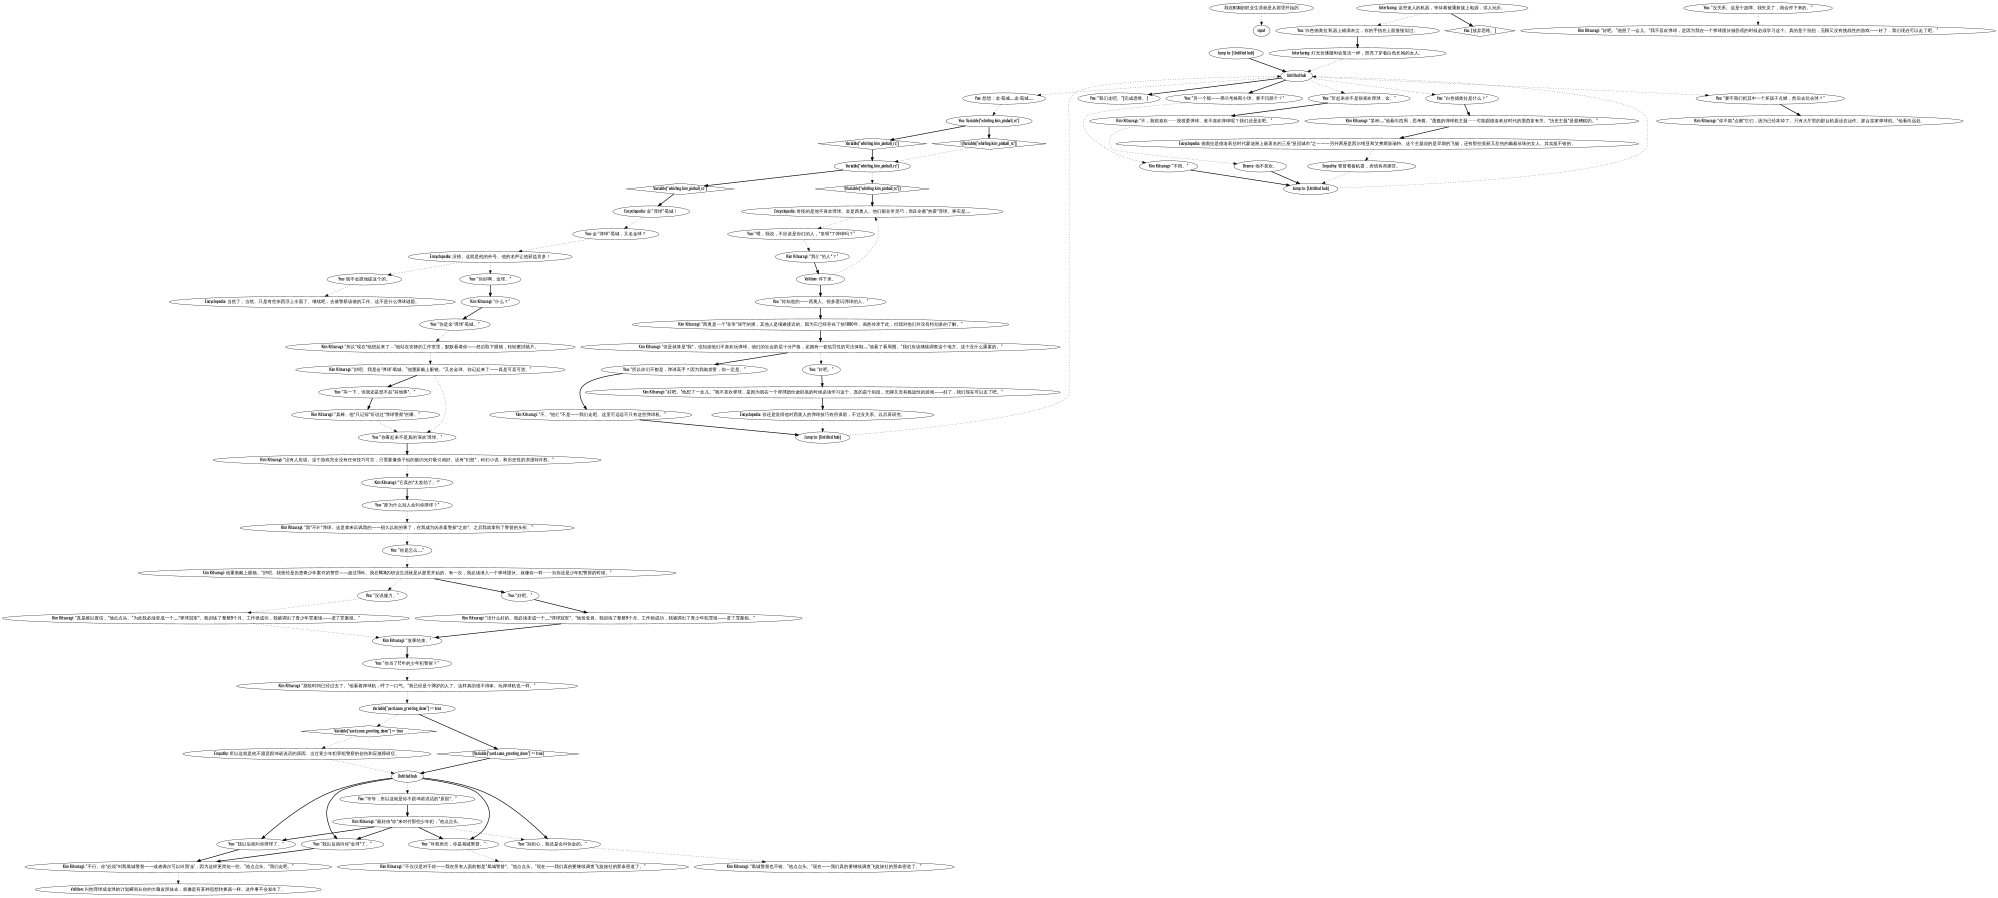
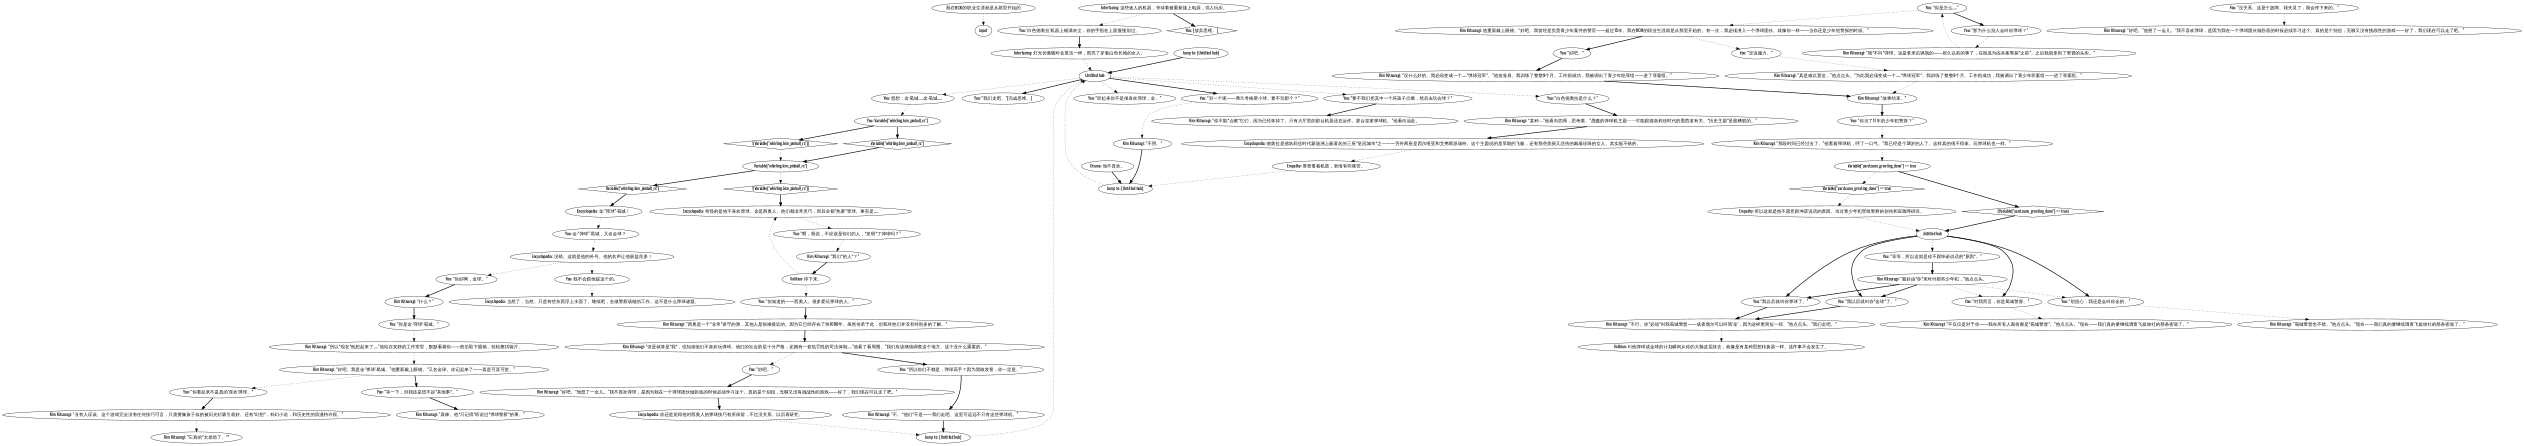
  digraph {
    fontname=Oswald
    node [fontname=Oswald]
    edge [fontname=Oswald style=dotted]
    n1 [label="我在RCM的职业生涯就是从那里开始的"]
    n2 [label=input]
    n3 [label="Interfacing: 这些迷人的机器，等待着被重新接上电源，供人玩乐。"]
    n4 [label="You: ‘白色德奥拉’机器上铺满灰尘，你的手指在上面慢慢划过。"]
    n5 [label="You: [放弃思维。]" shape=diamond]
    n6 [label="You: 金·“弹球”·曷城，又名金球？"]
    n7 [label="Encyclopedia: 没错。这就是他的外号。他的名声让他获益良多！"]
    n8 [label="You: 我不会跟他提这个的。"]
    n9 [label="You: “你好啊，金球。”"]
    n10 [label="You: “你是怎么……”"]
    n11 [label="Kim Kitsuragi: 他重新戴上眼镜。“好吧。我曾经是负责青少年案件的警官——超过15年。我在RCM的职业生涯就是从那里开始的。有一次，我必须潜入一个弹球团伙。就像你一样——当你还是少年犯警探的时候。”"]
    n12 [label="You: “没说服力。”"]
    n13 [label="You: “好吧。”"]
    n14 [label="Encyclopedia: 当然了，当然。只是有些东西浮上水面了。继续吧，去做警察该做的工作。这不是什么弹球谜题。"]
    n15 [label="You: “你是金·‘弹球’·曷城。”"]
    n16 [label="Kim Kitsuragi: “所以*现在*他想起来了……”他站在安静的工作室里，默默看着你——然后取下眼镜，轻轻擦拭镜片。"]
    n17 [label="Kim Kitsuragi: “什么？”"]
    n18 [label="Kim Kitsuragi: “它真的*太差劲了。*”"]
    n19 [label="You: “那为什么别人会叫你弹球？”"]
    n20 [label="Kim Kitsuragi: “我*不叫*弹球。这是拿来讥讽我的——很久以前的事了，在我成为凶杀案警探*之前*。之后我就拿到了警督的头衔。”"]
    n21 [label="Kim Kitsuragi: “不仅仅是对于你——我在所有人面前都是*曷城警督*。”他点点头。“现在——我们真的要继续调查飞旋旅社的那条密道了。”"]
    n22 [label="Kim Kitsuragi: “不行。你*必须*叫我曷城警督——或者偶尔可以叫我‘金’，因为这样更简短一些。”他点点头。“我们走吧。”"]
    n23 [label="Volition: 叫他弹球或金球的计划瞬间从你的大脑皮层抹去，就像是有某种思想转换器一样。这件事不会发生了。"]
    n24 [label="You: “我们走吧。”[完成思维。]"]
    n25 [label="You: “我以后就叫你弹球了。”"]
    n26 [label="Kim Kitsuragi: “最好由*你*来对付那些少年犯，”他点点头。"]
    n27 [label="You: “对我而言，你是曷城警督。”"]
    n28 [label="You: “别担心，我还是会叫你金的。”"]
    n29 [label="You: “我以后就叫你*金球*了。”"]
    n30 [label="Kim Kitsuragi: “曷城警督也不错。”他点点头。“现在——我们真的要继续调查飞旋旅社的那条密道了。”"]
    n31 [label="Untitled hub"]
    n32 [label="You: “等等，所以这就是你不跟坤诺说话的*原因*。”"]
    n33 [label="Kim Kitsuragi: “好吧。”他想了一会儿。“我不喜欢弹球，是因为我在一个弹球团伙做卧底的时候必须学习这个。真的是个别扭，无聊又没有挑战性的游戏——好了，我们现在可以走了吧。”"]
    n34 [label="Encyclopedia: 你还是觉得他对西奥人的弹球技巧有所保留，不过没关系。以后再研究。"]
    n35 [label="Jump to: [Untitled hub]"]
    n36 [label="Untitled hub"]
    n37 [label="Jump to: [Untitled hub]"]
    n38 [label="You: 想想：金·曷城……金·曷城……"]
    n39 [label="You: “另一个呢——弗兰考格斯小球。要不玩那个？”"]
    n40 [label="You: “听起来你不是很喜欢弹球，金。”"]
    n41 [label="You: “白色德奥拉是什么？”"]
    n42 [label="You: “要不我们把其中一个坏孩子点燃，然后去玩会球？”"]
    n43 [label="Interfacing: 灯光仿佛随时会复活一样，照亮了穿着白色长袍的女人。"]
    n44 [label="Kim Kitsuragi: “好吧。我是金·‘弹球’·曷城。”他重新戴上眼镜。“又名金球。你记起来了——真是可喜可贺。”"]
    n45 [label="You: “你看起来不是真的‘喜欢’弹球。”"]
    n46 [label="You: “等一下，但我还是想不起*其他事*。”"]
    n47 [label="Kim Kitsuragi: “真棒。他*只记得*听说过*弹球警察*的事。”"]
    n48 [label="Kim Kitsuragi: “没有人应该。这个游戏完全没有任何技巧可言，只需要像孩子似的被闪光灯吸引就好。还有*幻想*，科幻小说，和历史性的浪漫特许权。”"]
    n49 [label="Encyclopedia: 金·“弹球”·曷城！"]
    n50 [label="Empathy: 警督看着机器，表情有些痛苦。"]
    n51 [label="Jump to: [Untitled hub]"]
    n52 [label="Variable[\"whirling.kim_pinball_rc\"]"]
    n53 [label="Variable[\"whirling.kim_pinball_rc\"]" shape=diamond]
    n54 [label="!(Variable[\"whirling.kim_pinball_rc\"])" shape=diamond]
    n55 [label="Encyclopedia: 奇怪的是他不喜欢弹球。金是西奥人。他们都非常灵巧，而且全都*热爱*弹球。事实是……"]
    n56 [label="You: “喂，我说，不应该是你们的人，*发明*了弹球吗？”"]
    n57 [label="You: “没关系。这是个故障。我失灵了，我会停下来的。”"]
    n58 [label="Kim Kitsuragi: “好吧。”他想了一会儿。“我不喜欢弹球，是因为我在一个弹球团伙做卧底的时候必须学习这个。真的是个别扭，无聊又没有挑战性的游戏——好了，我们现在可以走了吧。”"]
    n59 [label="Kim Kitsuragi: “但是就算是*我*，也知道他们不喜欢玩弹球。他们的社会阶层十分严格，还拥有一套惩罚性的司法体制……”他看了看周围。“我们应该继续调查这个地方。这个没什么重要的。”"]
    n60 [label="You: “所以你们不都是，弹球高手？因为我敢发誓，你一定是。”"]
    n61 [label="You: “好吧。”"]
    n62 [label="Kim Kitsuragi: “不。*他们*不是——我们走吧。这里可远远不只有这些弹球机。”"]
    n63 [label="Encyclopedia: 德奥拉是德洛莉丝时代蒙迪洲上最著名的三座*皇冠城市*之一——另外两座是西尔维亚和艾弗斯派瑞特。这个主题说的是早期的飞艇，还有那些美丽又悲伤的戴着珍珠的女人。其实挺不错的。"]
    n64 [label="Kim Kitsuragi: “不用。”"]
    n65 [label="Kim Kitsuragi: “你不能*点燃*它们，因为已经坏掉了。只有大厅里的那台机器还在运作。那台皇家弹球机。”他看向远处。"]
    n66 [label="You: Variable[\"whirling.kim_pinball_rc\"]"]
    n67 [label="Variable[\"whirling.kim_pinball_rc\"]" shape=diamond]
    n68 [label="!(Variable[\"whirling.kim_pinball_rc\"])" shape=diamond]
    n69 [label="Kim Kitsuragi: “故事结束。”"]
    n70 [label="You: “你当了15年的少年犯警探？”"]
    n71 [label="Kim Kitsuragi: “那段时间已经过去了。”他看着弹球机，呼了一口气。“我已经是个38岁的人了。这样真的很不得体。玩弹球机也一样。”"]
    n72 [label="Kim Kitsuragi: “我们*的人*？”"]
    n73 [label="Volition: 停下来。"]
    n74 [label="You: “你知道的——西奥人。很多爱玩弹球的人。”"]
    n75 [label="Kim Kitsuragi: “西奥是一个*非常*保守的洲，其他人是很难接近的。因为它已经存在了快1000年。虽然传承于此，但我对他们并没有特别多的了解。”"]
    n76 [label="Kim Kitsuragi: “真是难以置信，”他点点头。“为此我必须变成一个……*弹球冠军*。我训练了整整9个月。工作很成功，我被调出了青少年罪案组——进了罪案组。”"]
    n77 [label="Empathy: 所以这就是他不愿意跟坤诺说话的原因。当过青少年犯罪组警察的创伤和应激障碍症。"]
-   n78 [label="Kim Kitsuragi: “不，我很喜欢——我很爱弹球。谁不喜欢弹球呢？我们还是走吧。”"]
    n79 [label="Kim Kitsuragi: “某种……”他看向四周，思考着。“愚蠢的弹球机主题——可能跟德洛莉丝时代的墨西拿有关。*历史主题*是最糟糕的。”"]
    n80 [label="Drama: 他不喜欢。"]
    n81 [label="Variable[\"yard.cuno_greeting_done\"] == true"]
    n82 [label="Kim Kitsuragi: “没什么好的。我必须变成一个……*弹球冠军*。”他耸耸肩。我训练了整整9个月。工作很成功，我被调出了青少年犯罪组——进了罪案组。”"]
    n83 [label="Variable[\"yard.cuno_greeting_done\"] == true" shape=diamond]
    n84 [label="!(Variable[\"yard.cuno_greeting_done\"] == true)" shape=diamond]
    n1 -> n2
    n3 -> n4
    n3 -> n5 [style=bold]
    n4 -> n43 [style=bold]
    n6 -> n7
    n7 -> n8
    n7 -> n9
    n8 -> n14
    n9 -> n17 [style=bold]
    n10 -> n11
    n11 -> n12
    n11 -> n13 [style=bold]
    n12 -> n76
    n13 -> n82 [style=bold]
    n15 -> n16
    n16 -> n44
    n17 -> n15 [style=bold]
-   n18 -> n19 [style=bold]
+   n10 -> n19 [style=bold]
    n19 -> n20
    n20 -> n10
    n22 -> n23
    n25 -> n22 [style=bold]
    n26 -> n25 [style=bold]
-   n26 -> n27 [style=bold]
+   n26 -> n27
    n26 -> n28
    n26 -> n29 [style=bold]
    n27 -> n21
    n28 -> n30
    n29 -> n22 [style=bold]
    n31 -> n25 [style=bold]
    n31 -> n27 [style=bold]
    n31 -> n28 [style=bold]
    n31 -> n29 [style=bold]
    n31 -> n32
    n32 -> n26 [style=bold]
    n33 -> n34 [style=bold]
    n34 -> n35
    n35 -> n36
    n36 -> n24 [style=bold]
    n36 -> n38
    n36 -> n39 [style=bold]
    n36 -> n40
    n36 -> n41
    n36 -> n42
    n37 -> n36 [style=bold]
    n38 -> n66
    n39 -> n64
-   n40 -> n78 [style=bold]
    n41 -> n79 [style=bold]
    n42 -> n65 [style=bold]
    n43 -> n36
    n44 -> n45
    n44 -> n46 [style=bold]
    n45 -> n48 [style=bold]
    n46 -> n47 [style=bold]
-   n47 -> n45
    n48 -> n18
    n49 -> n6
    n50 -> n51
    n51 -> n36
    n52 -> n53 [style=bold]
    n52 -> n54
    n53 -> n49 [style=bold]
    n54 -> n55 [style=bold]
    n55 -> n56
    n56 -> n72
    n57 -> n58
    n59 -> n60 [style=bold]
    n59 -> n61
    n60 -> n62 [style=bold]
    n61 -> n33 [style=bold]
    n62 -> n35 [style=bold]
    n63 -> n50
    n64 -> n51 [style=bold]
    n66 -> n67 [style=bold]
    n66 -> n68 [style=bold]
    n67 -> n52 [style=bold]
    n68 -> n52
    n69 -> n70 [style=bold]
    n70 -> n71
    n71 -> n81
    n72 -> n73 [style=bold]
    n73 -> n55
-   n73 -> n74 [style=bold]
+   n73 -> n74
    n74 -> n75 [style=bold]
    n75 -> n59 [style=bold]
    n76 -> n69
    n77 -> n31
-   n78 -> n80
    n79 -> n63 [style=bold]
    n80 -> n51 [style=bold]
    n81 -> n83
    n81 -> n84 [style=bold]
    n82 -> n69 [style=bold]
    n83 -> n77
    n84 -> n31 [style=bold]
  }
